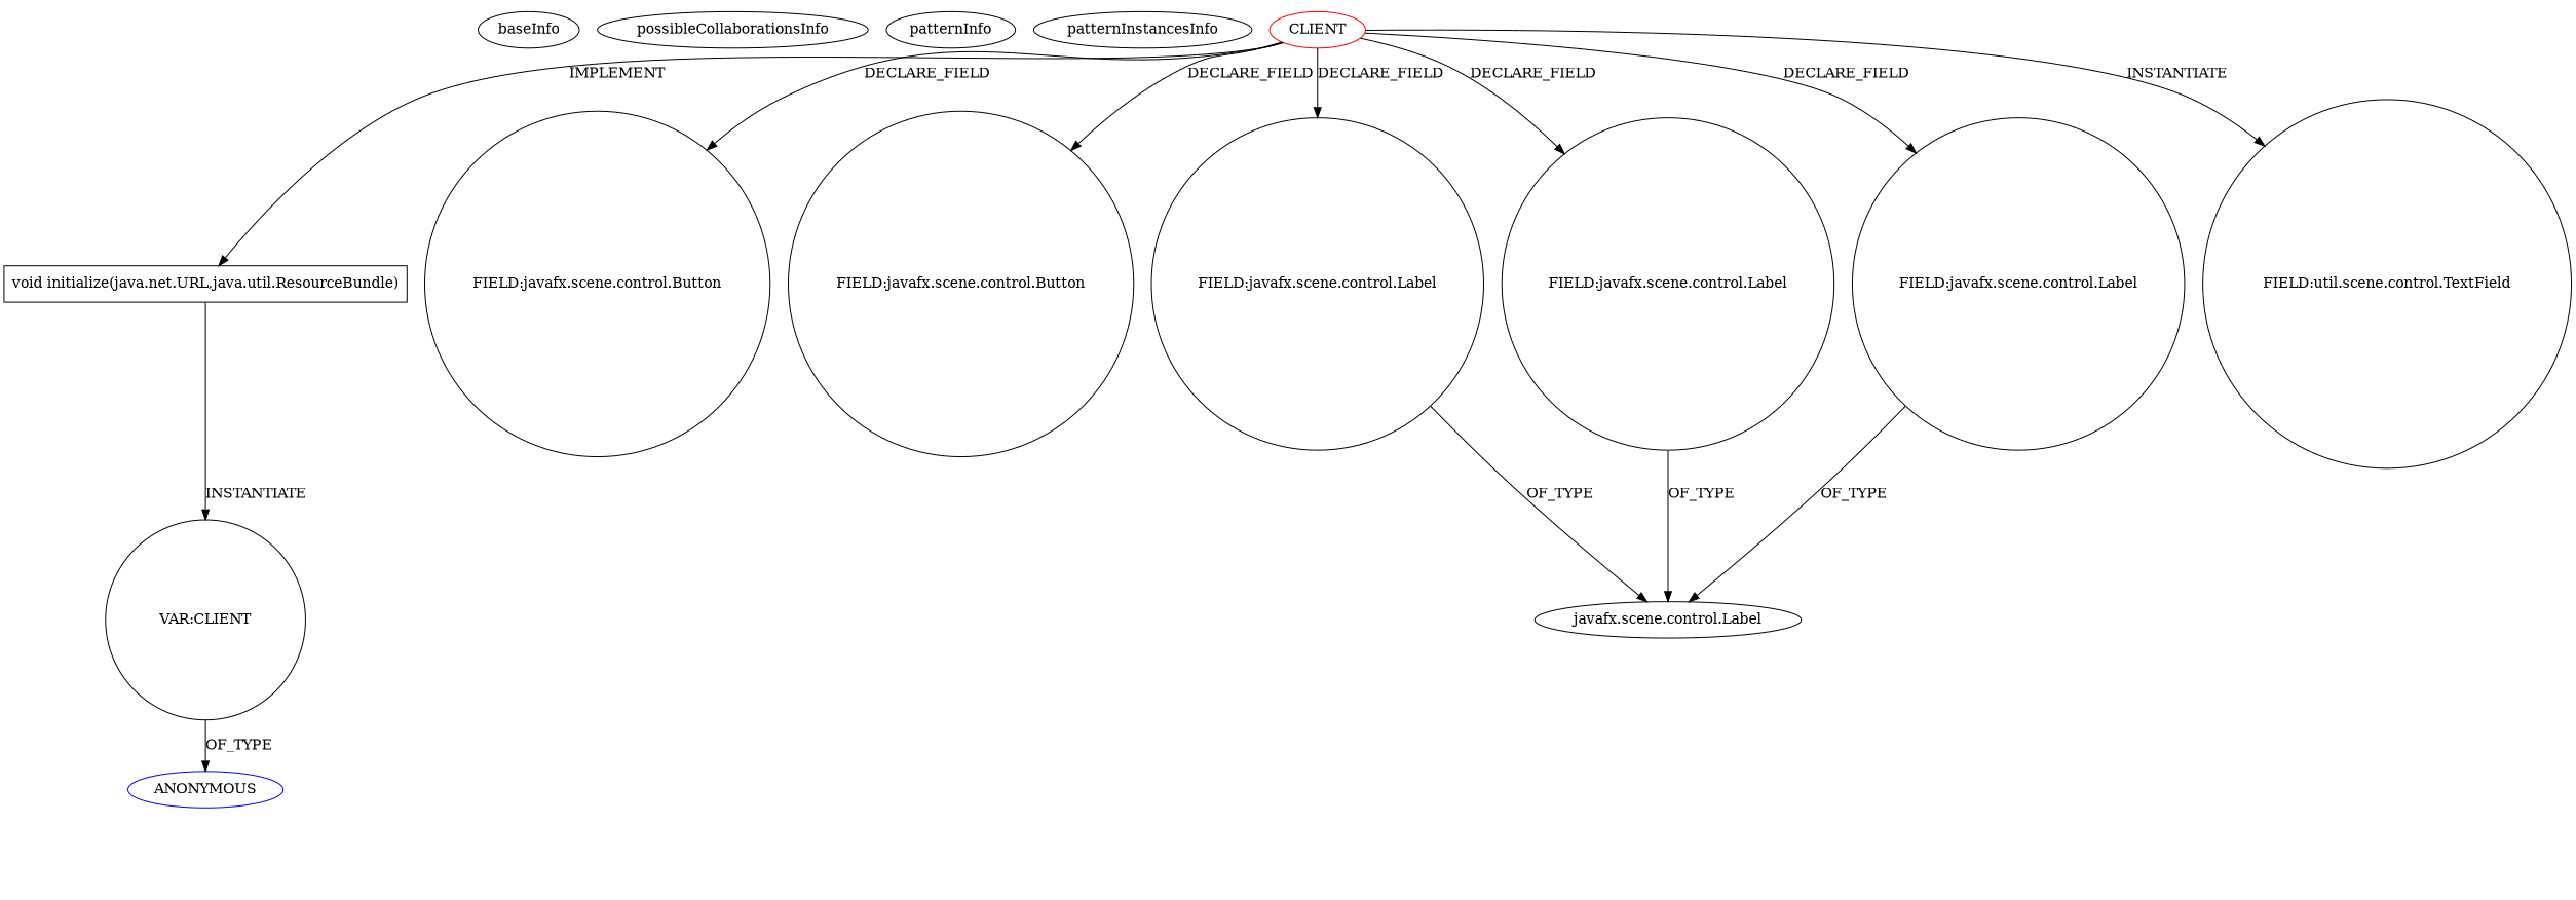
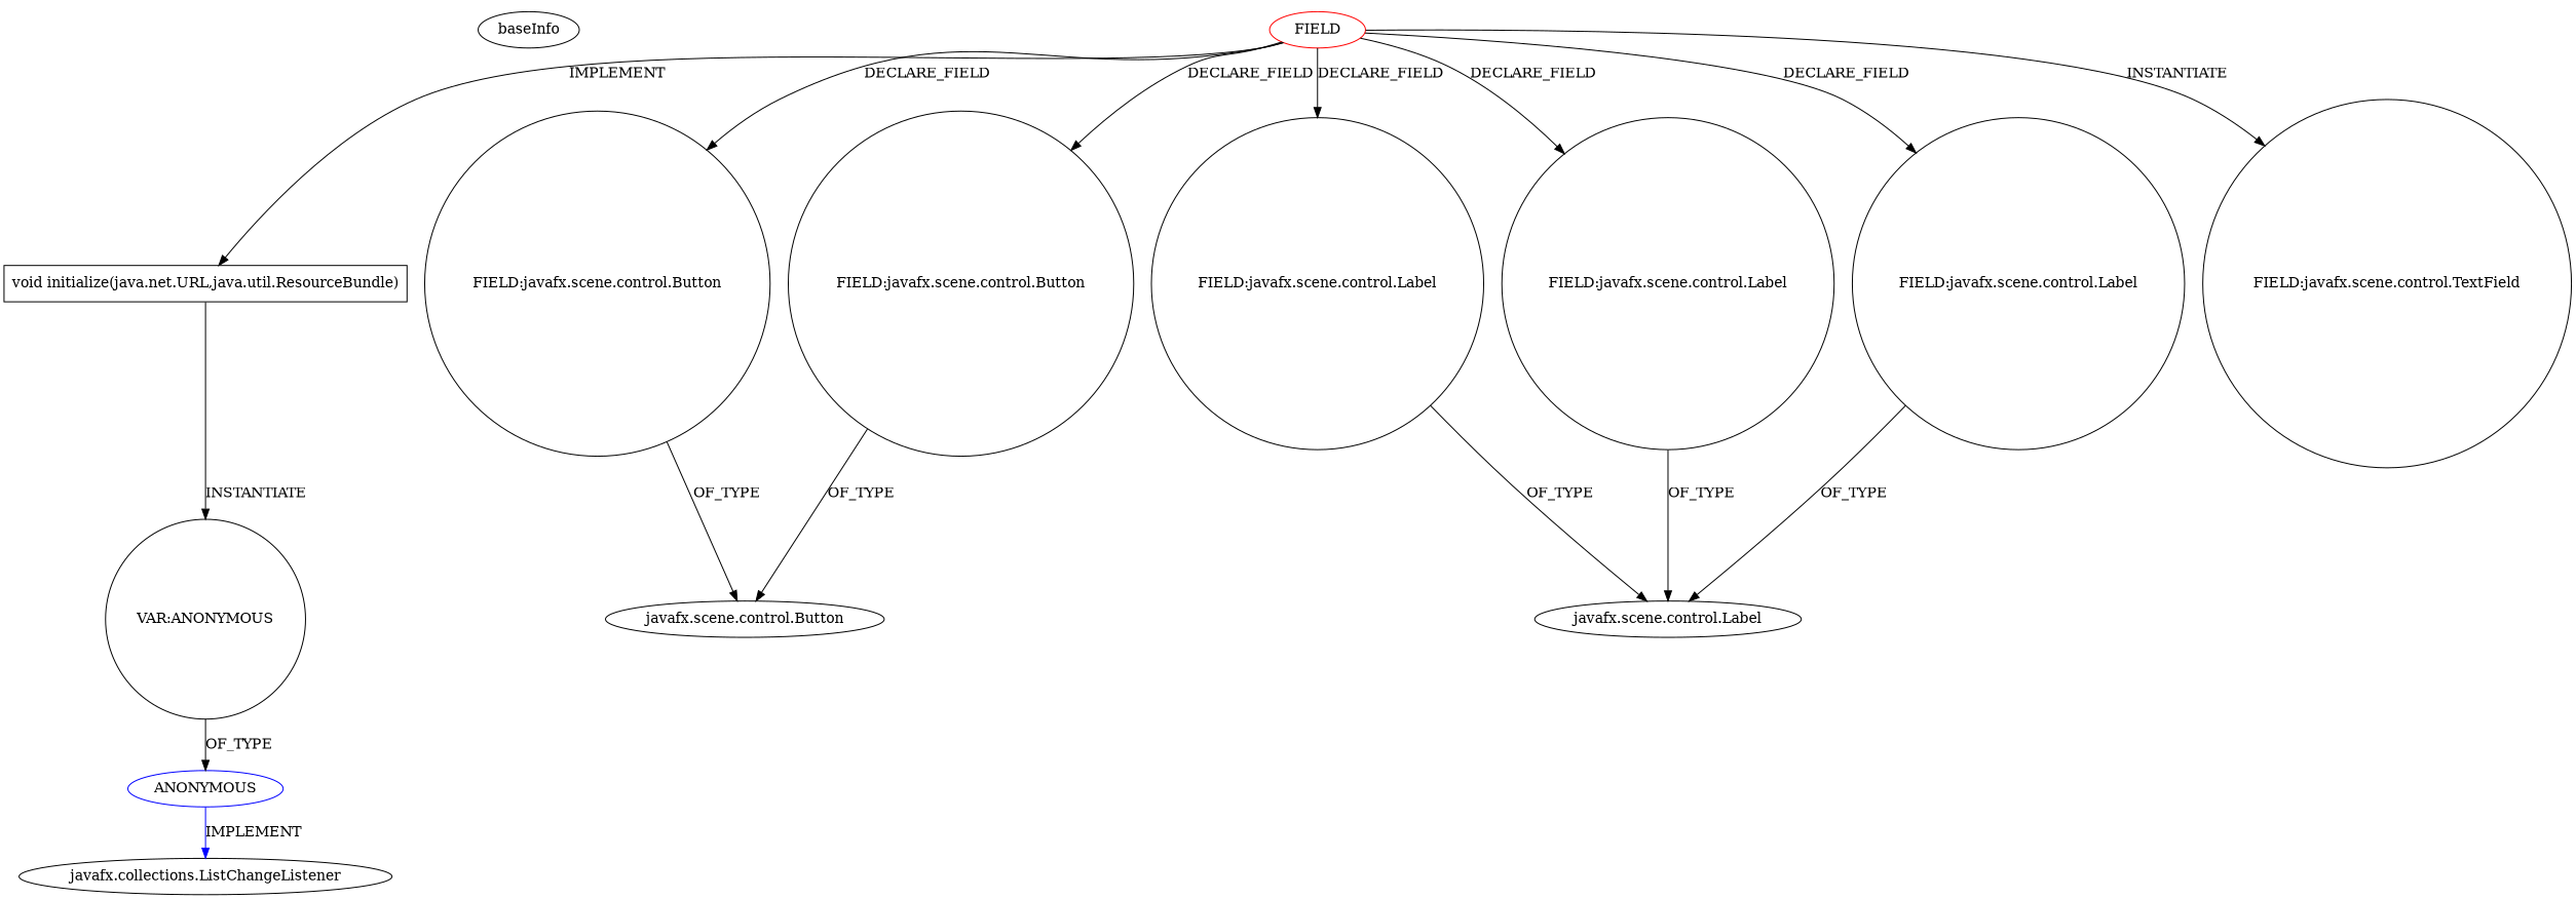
  digraph {
    node [isFrameworkType=false vertexType=FIELD_DECLARATION]
    baseInfo [category=pattern graphId=1766 isAnonymous=false possibleRelation=false isFrameworkType="" vertexType=""]
-   possibleCollaborationsInfo [isFrameworkType="" vertexType=""]
-   patternInfo [frequency=2.0 patternRootClient=0 isFrameworkType="" vertexType=""]
-   patternInstancesInfo [0="7thwheel-medaka-chan~/7thwheel-medaka-chan/medaka-chan-master/src/seventhwheel/pos/controller/PosController.java~PosController~30" 1="bianconejo-CEFX~/bianconejo-CEFX/CEFX-master/src/cefx/CECommandeController.java~CECommandeController~2084" isFrameworkType="" vertexType=""]
+   n5 [label="javafx.collections.ListChangeListener" vertexType=FRAMEWORK_INTERFACE_TYPE]
    n6 [color=blue label=ANONYMOUS vertexType=REFERENCE_ANONYMOUS_DECLARATION]
-   n7 [label="VAR:CLIENT" shape=circle vertexType=VARIABLE_EXPRESION]
+   n7 [label="VAR:ANONYMOUS" shape=circle vertexType=VARIABLE_EXPRESION]
    n8 [label="void initialize(java.net.URL,java.util.ResourceBundle)" shape=box vertexType=OVERRIDING_METHOD_DECLARATION]
-   n9 [color=red label=CLIENT vertexType=ROOT_CLIENT_CLASS_DECLARATION]
+   n9 [color=red label=FIELD vertexType=ROOT_CLIENT_CLASS_DECLARATION]
    n10 [label="FIELD:javafx.scene.control.Button" shape=circle]
    n11 [label="FIELD:javafx.scene.control.Button" shape=circle]
    n12 [label="FIELD:javafx.scene.control.Label" shape=circle]
    n13 [label="FIELD:javafx.scene.control.Label" shape=circle]
    n14 [label="FIELD:javafx.scene.control.Label" shape=circle]
-   n15 [label="FIELD:util.scene.control.TextField" shape=circle]
+   n15 [label="FIELD:javafx.scene.control.TextField" shape=circle]
+   n16 [label="javafx.scene.control.Button" vertexType=FRAMEWORK_CLASS_TYPE]
    n17 [label="javafx.scene.control.Label" vertexType=FRAMEWORK_CLASS_TYPE]
+   n6 -> n5 [color=blue label=IMPLEMENT]
    n7 -> n6 [label=OF_TYPE]
    n8 -> n7 [label=INSTANTIATE]
    n9 -> n8 [label=IMPLEMENT]
    n9 -> n10 [label=DECLARE_FIELD]
    n9 -> n11 [label=DECLARE_FIELD]
    n9 -> n12 [label=DECLARE_FIELD]
    n9 -> n13 [label=DECLARE_FIELD]
    n9 -> n14 [label=DECLARE_FIELD]
    n9 -> n15 [label=INSTANTIATE]
+   n10 -> n16 [label=OF_TYPE]
+   n11 -> n16 [label=OF_TYPE]
    n12 -> n17 [label=OF_TYPE]
    n13 -> n17 [label=OF_TYPE]
    n14 -> n17 [label=OF_TYPE]
  }
